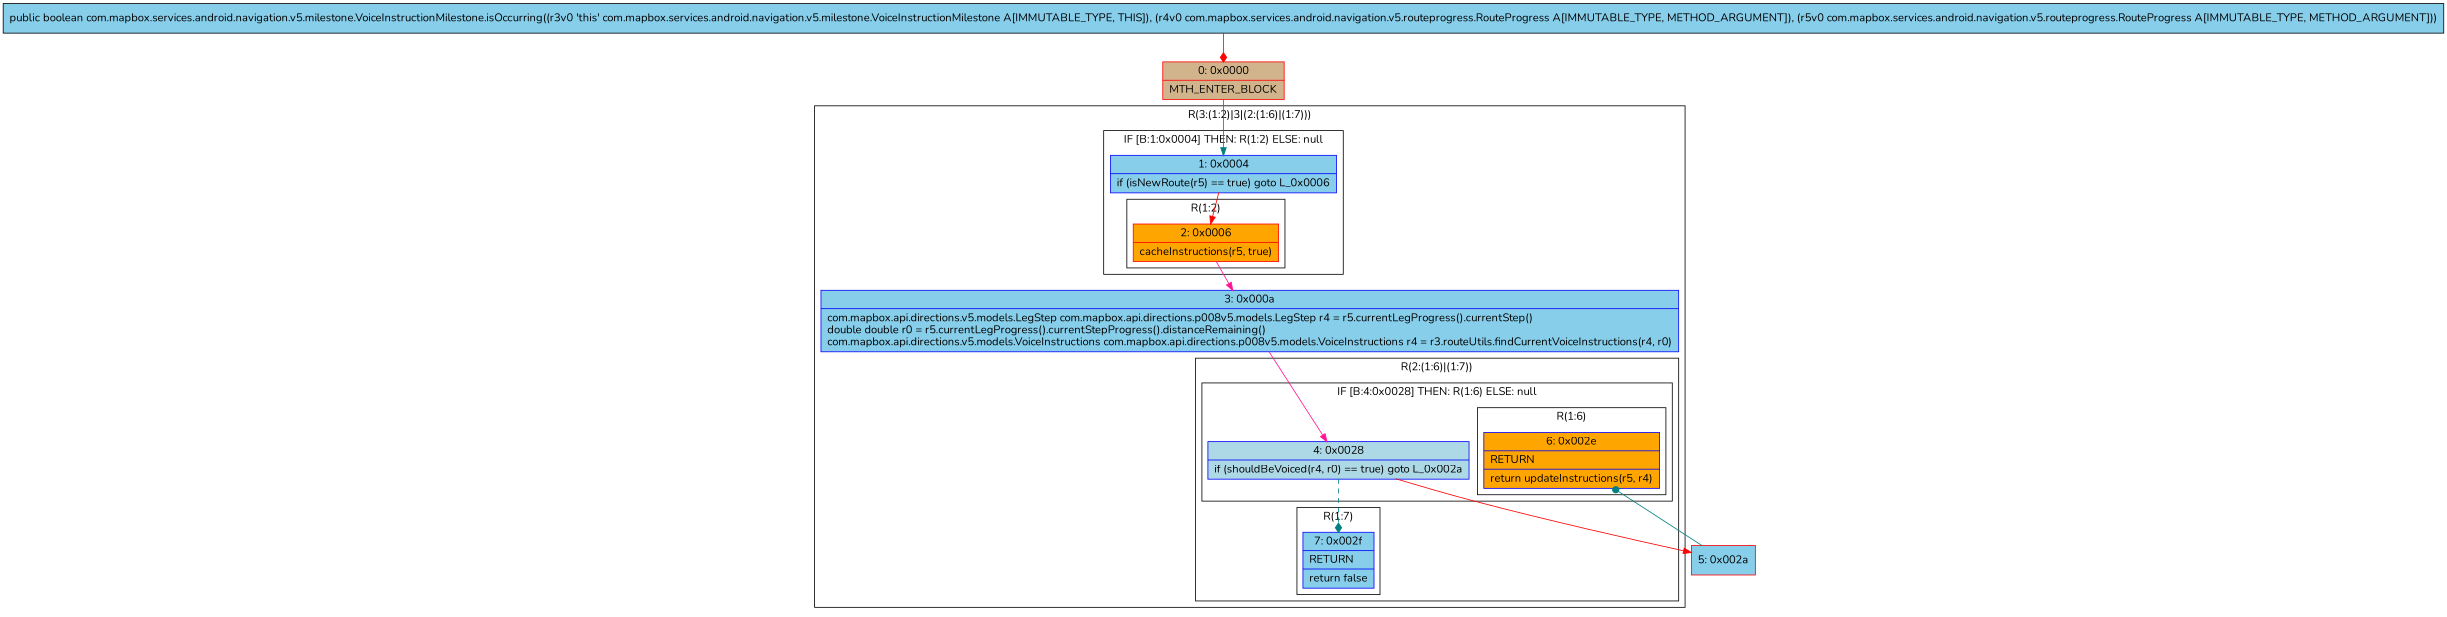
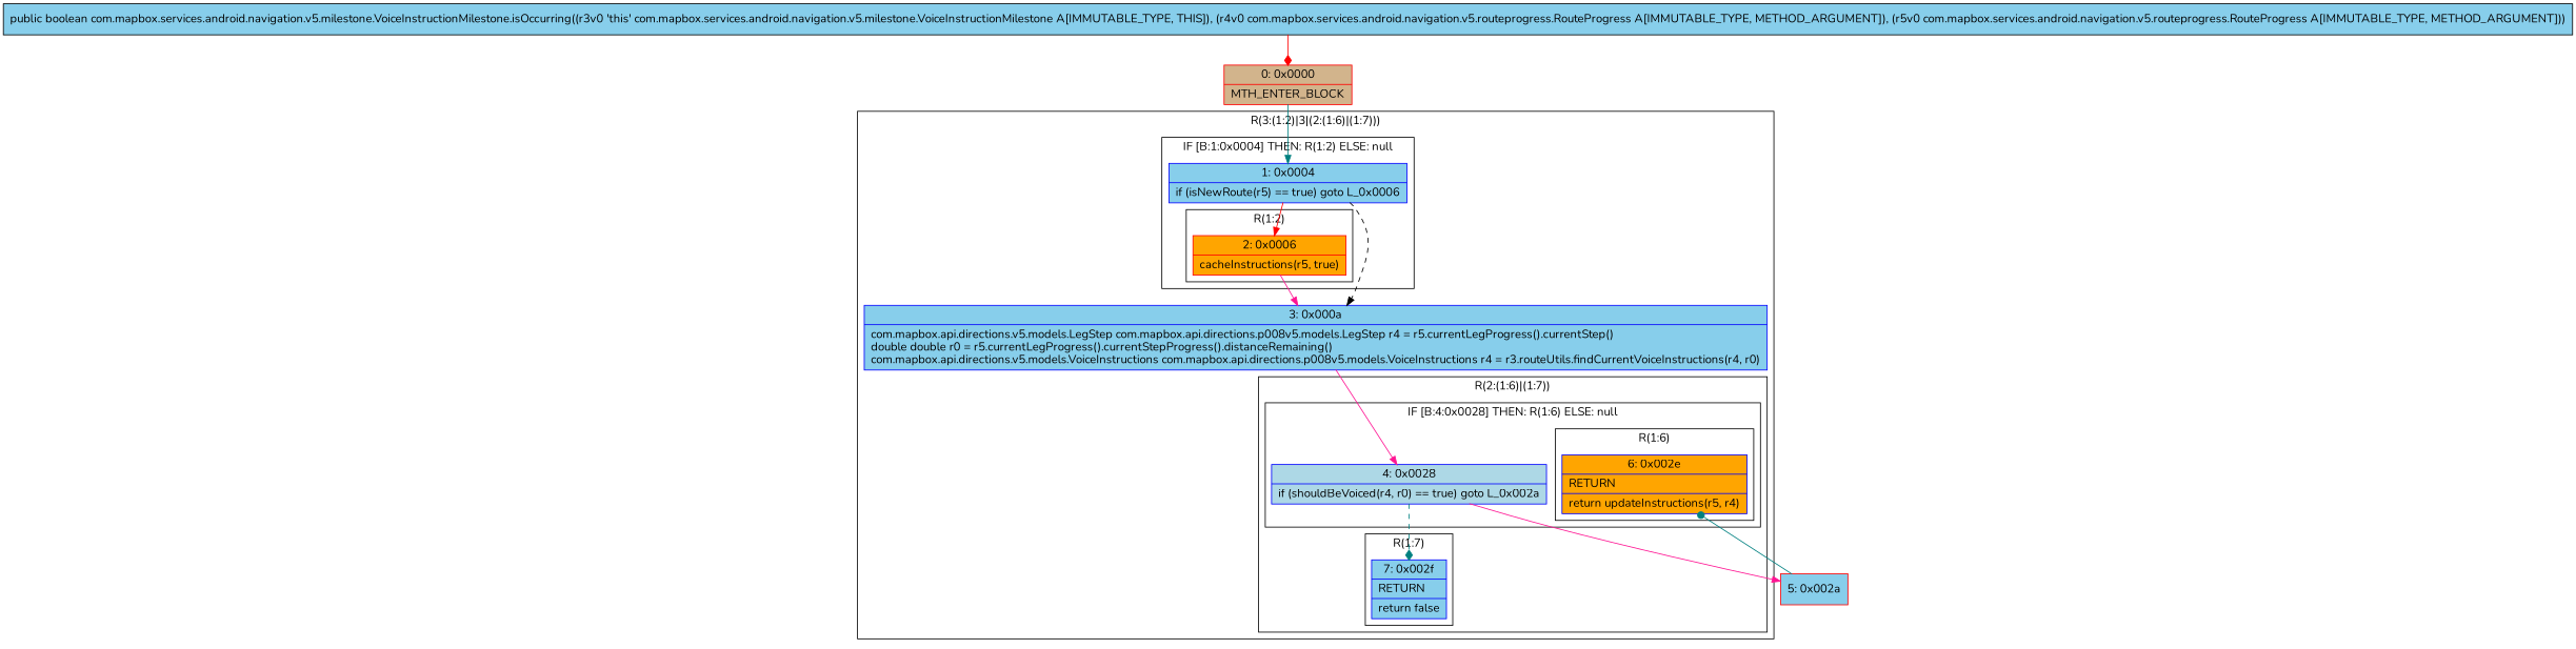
  digraph {
    fontname=Nunito
    node [color=blue fillcolor=skyblue fontname=Nunito shape=record style=filled]
    edge [arrowhead=normal color=deeppink fontname=Nunito]
    n1 [color=red fillcolor=orange label="{2\:\ 0x0006|cacheInstructions(r5, true)\l}"]
    n2 [label="{1\:\ 0x0004|if (isNewRoute(r5) == true) goto L_0x0006\l}"]
    n3 [fillcolor=orange label="{6\:\ 0x002e|RETURN\l|return updateInstructions(r5, r4)\l}"]
    n4 [fillcolor=lightblue label="{4\:\ 0x0028|if (shouldBeVoiced(r4, r0) == true) goto L_0x002a\l}"]
    n5 [label="{7\:\ 0x002f|RETURN\l|return false\l}"]
    n6 [label="{3\:\ 0x000a|com.mapbox.api.directions.v5.models.LegStep com.mapbox.api.directions.p008v5.models.LegStep r4 = r5.currentLegProgress().currentStep()\ldouble double r0 = r5.currentLegProgress().currentStepProgress().distanceRemaining()\lcom.mapbox.api.directions.v5.models.VoiceInstructions com.mapbox.api.directions.p008v5.models.VoiceInstructions r4 = r3.routeUtils.findCurrentVoiceInstructions(r4, r0)\l}"]
    n7 [color=red label="{5\:\ 0x002a}"]
    n8 [color=red fillcolor=tan label="{0\:\ 0x0000|MTH_ENTER_BLOCK\l}"]
    n9 [label="{public boolean com.mapbox.services.android.navigation.v5.milestone.VoiceInstructionMilestone.isOccurring((r3v0 'this' com.mapbox.services.android.navigation.v5.milestone.VoiceInstructionMilestone A[IMMUTABLE_TYPE, THIS]), (r4v0 com.mapbox.services.android.navigation.v5.routeprogress.RouteProgress A[IMMUTABLE_TYPE, METHOD_ARGUMENT]), (r5v0 com.mapbox.services.android.navigation.v5.routeprogress.RouteProgress A[IMMUTABLE_TYPE, METHOD_ARGUMENT])) }" color=""]
    subgraph cluster_1 {
      label="R(3:(1:2)|3|(2:(1:6)|(1:7)))"
      n6
      subgraph cluster_2 {
        label="IF [B:1:0x0004] THEN: R(1:2) ELSE: null"
        n2
        subgraph cluster_3 {
          label="R(1:2)"
          n1
        }
      }
      subgraph cluster_4 {
        label="R(2:(1:6)|(1:7))"
        subgraph cluster_5 {
          label="IF [B:4:0x0028] THEN: R(1:6) ELSE: null"
          n4
          subgraph cluster_6 {
            label="R(1:6)"
            n3
          }
        }
        subgraph cluster_7 {
          label="R(1:7)"
          n5
        }
      }
    }
    n1 -> n6
    n2 -> n1 [color=red]
+   n2 -> n6 [color=black style=dashed]
    n4 -> n5 [arrowhead=diamond color=teal style=dashed]
-   n4 -> n7 [color=red]
+   n4 -> n7
    n6 -> n4
    n7 -> n3 [arrowhead=dot color=teal]
    n8 -> n2 [color=teal]
    n9 -> n8 [arrowhead=diamond color=red]
  }
